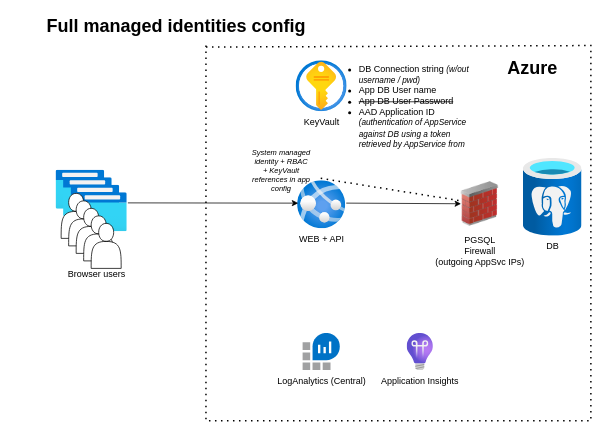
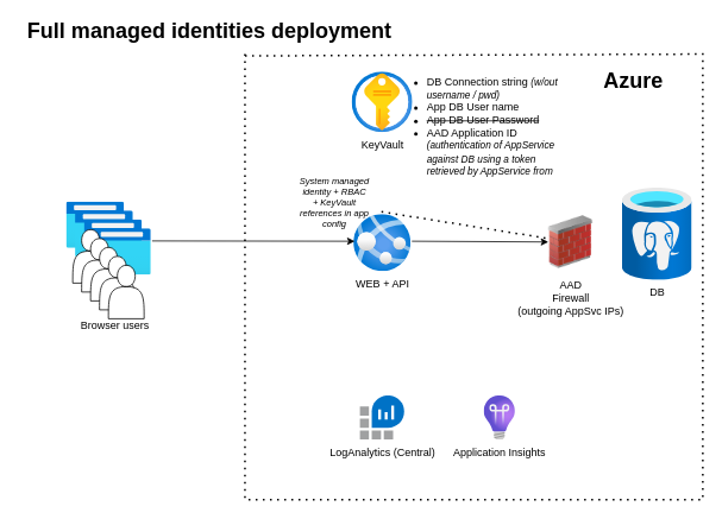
  <mxCell id="0" />
  <mxCell id="1" parent="0" />
  <mxCell id="2" value="WEB + API" style="aspect=fixed;html=1;points=[];align=center;image;fontSize=12;image=img/lib/azure2/app_services/App_Services.svg;" parent="1" vertex="1"><mxGeometry x="396" y="240" width="64" height="64" as="geometry" /></mxCell>
  <mxCell id="3" value="DB" style="aspect=fixed;html=1;points=[];align=center;image;fontSize=12;image=img/lib/azure2/databases/Azure_Database_PostgreSQL_Server.svg;" parent="1" vertex="1"><mxGeometry x="697" y="210" width="78" height="104" as="geometry" /></mxCell>
  <mxCell id="4" value="Application Insights" style="aspect=fixed;html=1;points=[];align=center;image;fontSize=12;image=img/lib/azure2/devops/Application_Insights.svg;" parent="1" vertex="1"><mxGeometry x="542" y="443.5" width="34.92" height="50" as="geometry" /></mxCell>
  <mxCell id="5" value="KeyVault" style="aspect=fixed;html=1;points=[];align=center;image;fontSize=12;image=img/lib/azure2/security/Key_Vaults.svg;" parent="1" vertex="1"><mxGeometry x="394" y="80" width="68" height="68" as="geometry" /></mxCell>
  <mxCell id="6" value="LogAnalytics (Central)" style="sketch=0;aspect=fixed;html=1;points=[];align=center;image;fontSize=12;image=img/lib/mscae/Log_Analytics_Workspaces.svg;" parent="1" vertex="1"><mxGeometry x="403" y="443.5" width="50" height="50" as="geometry" /></mxCell>
  <mxCell id="7" value="" style="endArrow=none;dashed=1;html=1;dashPattern=1 3;strokeWidth=2;rounded=0;exitX=0.484;exitY=-0.047;exitDx=0;exitDy=0;exitPerimeter=0;" parent="1" source="2" target="25" edge="1"><mxGeometry width="50" height="50" relative="1" as="geometry"><mxPoint x="606" y="490" as="sourcePoint" /><mxPoint x="486" y="160" as="targetPoint" /></mxGeometry></mxCell>
  <mxCell id="8" value="" style="aspect=fixed;html=1;points=[];align=center;image;fontSize=12;image=img/lib/azure2/general/Browser.svg;" parent="1" vertex="1"><mxGeometry x="74" y="226" width="65" height="52" as="geometry" /></mxCell>
  <mxCell id="9" value="" style="aspect=fixed;html=1;points=[];align=center;image;fontSize=12;image=img/lib/azure2/general/Browser.svg;" parent="1" vertex="1"><mxGeometry x="84" y="236" width="65" height="52" as="geometry" /></mxCell>
  <mxCell id="10" value="" style="aspect=fixed;html=1;points=[];align=center;image;fontSize=12;image=img/lib/azure2/general/Browser.svg;" parent="1" vertex="1"><mxGeometry x="94" y="246" width="65" height="52" as="geometry" /></mxCell>
  <mxCell id="11" value="" style="aspect=fixed;html=1;points=[];align=center;image;fontSize=12;image=img/lib/azure2/general/Browser.svg;" parent="1" vertex="1"><mxGeometry x="104" y="256" width="65" height="52" as="geometry" /></mxCell>
  <mxCell id="12" value="" style="endArrow=classic;html=1;rounded=0;entryX=0.016;entryY=0.469;entryDx=0;entryDy=0;entryPerimeter=0;exitX=1.015;exitY=0.263;exitDx=0;exitDy=0;exitPerimeter=0;" parent="1" source="11" target="2" edge="1"><mxGeometry width="50" height="50" relative="1" as="geometry"><mxPoint x="187" y="280" as="sourcePoint" /><mxPoint x="364" y="272" as="targetPoint" /></mxGeometry></mxCell>
  <mxCell id="13" value="" style="shape=actor;whiteSpace=wrap;html=1;" parent="1" vertex="1"><mxGeometry x="81" y="257" width="40" height="60" as="geometry" /></mxCell>
  <mxCell id="14" value="" style="shape=actor;whiteSpace=wrap;html=1;" parent="1" vertex="1"><mxGeometry x="91" y="267" width="40" height="60" as="geometry" /></mxCell>
  <mxCell id="15" value="" style="shape=actor;whiteSpace=wrap;html=1;" parent="1" vertex="1"><mxGeometry x="101" y="277" width="40" height="60" as="geometry" /></mxCell>
  <mxCell id="16" value="" style="shape=actor;whiteSpace=wrap;html=1;" parent="1" vertex="1"><mxGeometry x="111" y="287" width="40" height="60" as="geometry" /></mxCell>
  <mxCell id="17" value="" style="shape=actor;whiteSpace=wrap;html=1;" parent="1" vertex="1"><mxGeometry x="121" y="297" width="40" height="60" as="geometry" /></mxCell>
  <mxCell id="18" value="Browser users" style="text;html=1;align=center;verticalAlign=middle;resizable=0;points=[];autosize=1;strokeColor=none;fillColor=none;" parent="1" vertex="1"><mxGeometry x="78" y="350" width="100" height="30" as="geometry" /></mxCell>
  <mxCell id="19" value="" style="endArrow=none;dashed=1;html=1;dashPattern=1 3;strokeWidth=2;rounded=0;" parent="1" edge="1"><mxGeometry width="50" height="50" relative="1" as="geometry"><mxPoint x="274" y="62" as="sourcePoint" /><mxPoint x="274" y="60" as="targetPoint" /><Array as="points"><mxPoint x="787" y="60" /><mxPoint x="787" y="560" /><mxPoint x="274" y="560" /></Array></mxGeometry></mxCell>
  <mxCell id="20" value="&lt;ul&gt;&lt;li&gt;DB Connection string &lt;i&gt;&lt;font style=&quot;font-size: 11px;&quot;&gt;(w/out username / pwd)&lt;/font&gt;&lt;/i&gt;&lt;/li&gt;&lt;li&gt;App DB User name&lt;/li&gt;&lt;li&gt;&lt;strike&gt;App DB User Password&lt;/strike&gt;&lt;/li&gt;&lt;li&gt;AAD Application ID &lt;font style=&quot;font-size: 11px;&quot;&gt;&lt;i&gt;(authentication of AppService against DB using a token retrieved by AppService from the local identity endpoint)&lt;/i&gt;&lt;/font&gt;&lt;/li&gt;&lt;/ul&gt;" style="text;strokeColor=none;fillColor=none;html=1;whiteSpace=wrap;verticalAlign=middle;overflow=hidden;" parent="1" vertex="1"><mxGeometry x="436" y="70" width="191" height="130" as="geometry" /></mxCell>
  <mxCell id="21" value="Azure" style="text;strokeColor=none;fillColor=none;html=1;fontSize=24;fontStyle=1;verticalAlign=middle;align=center;" parent="1" vertex="1"><mxGeometry x="664" y="70" width="90" height="40" as="geometry" /></mxCell>
  <mxCell id="22" value="System managed identity + RBAC + KeyVault references in app config" style="text;html=1;strokeColor=none;fillColor=none;align=center;verticalAlign=middle;whiteSpace=wrap;rounded=0;fontStyle=2;fontSize=10;" parent="1" vertex="1"><mxGeometry x="334" y="195" width="81" height="61" as="geometry" /></mxCell>
- <mxCell id="23" value="Full managed identities config" style="text;strokeColor=none;fillColor=none;html=1;fontSize=24;fontStyle=1;verticalAlign=middle;align=center;" parent="1" vertex="1"><mxGeometry x="20" y="20" width="427" height="30" as="geometry" /></mxCell>
+ <mxCell id="23" value="Full managed identities deployment" style="text;strokeColor=none;fillColor=none;html=1;fontSize=24;fontStyle=1;verticalAlign=middle;align=center;" parent="1" vertex="1"><mxGeometry x="20" y="20" width="427" height="30" as="geometry" /></mxCell>
  <mxCell id="24" value="" style="endArrow=classic;html=1;rounded=0;" edge="1" parent="1" target="25"><mxGeometry width="50" height="50" relative="1" as="geometry"><mxPoint x="461" y="270" as="sourcePoint" /><mxPoint x="688" y="270" as="targetPoint" /></mxGeometry></mxCell>
- <mxCell id="25" value="PGSQL&lt;br&gt;Firewall&lt;br&gt;(outgoing AppSvc IPs)" style="image;html=1;image=img/lib/clip_art/networking/Firewall_02_128x128.png" vertex="1" parent="1"><mxGeometry x="614" y="236" width="50" height="70" as="geometry" /></mxCell>
+ <mxCell id="25" value="AAD&lt;br&gt;Firewall&lt;br&gt;(outgoing AppSvc IPs)" style="image;html=1;image=img/lib/clip_art/networking/Firewall_02_128x128.png" vertex="1" parent="1"><mxGeometry x="614" y="236" width="50" height="70" as="geometry" /></mxCell>
